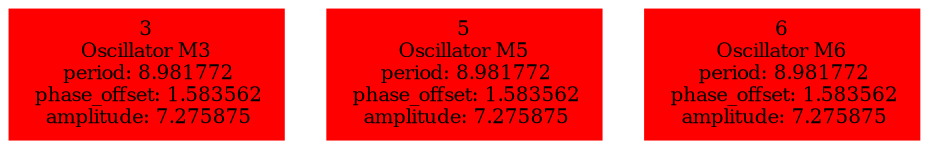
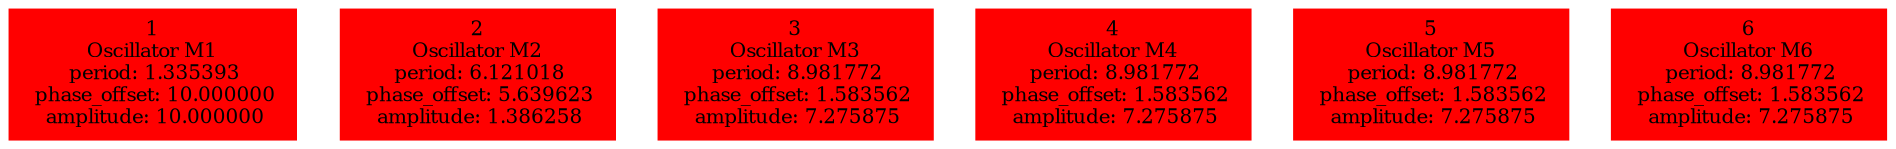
  digraph {
    forcelabels=true
    node [color=red fontsize=8 shape=box style=filled]
+   n1 [label=<1<BR />Oscillator M1<BR /> period: 1.335393<BR /> phase_offset: 10.000000<BR /> amplitude: 10.000000>]
+   n2 [label=<2<BR />Oscillator M2<BR /> period: 6.121018<BR /> phase_offset: 5.639623<BR /> amplitude: 1.386258>]
    n3 [label=<3<BR />Oscillator M3<BR /> period: 8.981772<BR /> phase_offset: 1.583562<BR /> amplitude: 7.275875>]
+   n4 [label=<4<BR />Oscillator M4<BR /> period: 8.981772<BR /> phase_offset: 1.583562<BR /> amplitude: 7.275875>]
    n5 [label=<5<BR />Oscillator M5<BR /> period: 8.981772<BR /> phase_offset: 1.583562<BR /> amplitude: 7.275875>]
    n6 [label=<6<BR />Oscillator M6<BR /> period: 8.981772<BR /> phase_offset: 1.583562<BR /> amplitude: 7.275875>]
  }
